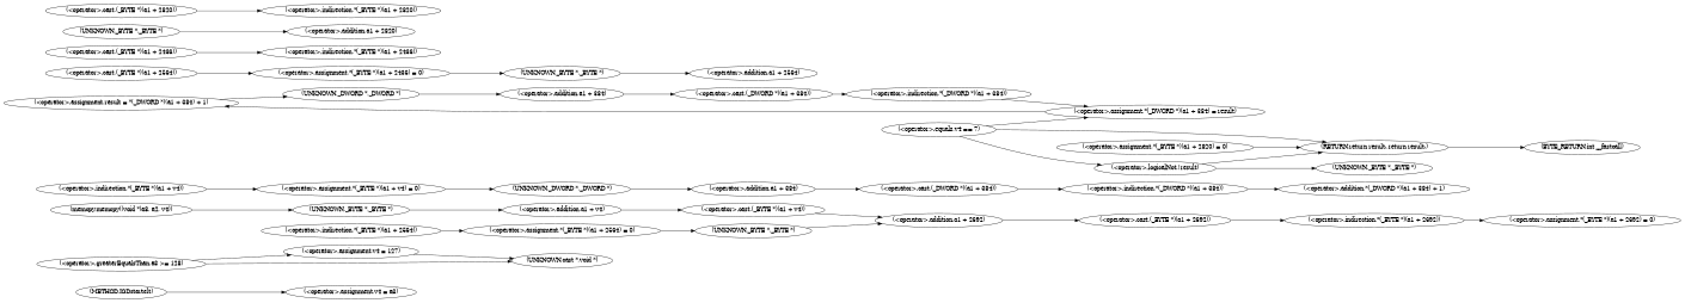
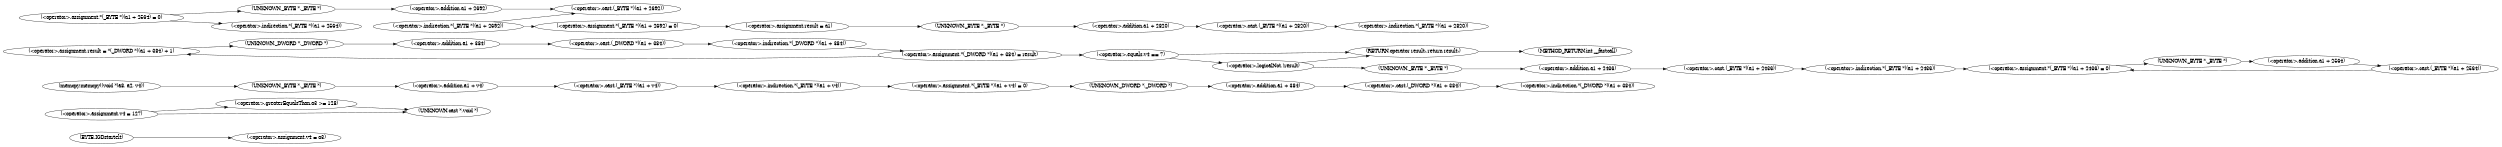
  digraph {
    rankdir=LR
    n1 [label="(<operator>.assignment,v4 = a3)"]
    n2 [label="(<operator>.greaterEqualsThan,a3 >= 128)"]
    n3 [label="(<operator>.assignment,v4 = 127)"]
    n4 [label="(UNKNOWN,cast *,void *)"]
    n5 [label="(memcpy,memcpy((void *)a8, a2, v4))"]
    n6 [label="(UNKNOWN,_BYTE *,_BYTE *)"]
    n7 [label="(<operator>.addition,a1 + v4)"]
    n8 [label="(<operator>.assignment,*(_BYTE *)(a1 + v4) = 0)"]
    n9 [label="(UNKNOWN,_DWORD *,_DWORD *)"]
    n10 [label="(<operator>.addition,a1 + 384)"]
    n11 [label="(<operator>.indirection,*(_BYTE *)(a1 + v4))"]
    n12 [label="(<operator>.cast,(_BYTE *)(a1 + v4))"]
    n13 [label="(<operator>.assignment,result = *(_DWORD *)(a1 + 384) + 1)"]
    n14 [label="(UNKNOWN,_DWORD *,_DWORD *)"]
    n15 [label="(<operator>.addition,a1 + 384)"]
-   n16 [label="(<operator>.addition,*(_DWORD *)(a1 + 384) + 1)"]
    n17 [label="(<operator>.indirection,*(_DWORD *)(a1 + 384))"]
    n18 [label="(<operator>.cast,(_DWORD *)(a1 + 384))"]
    n19 [label="(<operator>.assignment,*(_DWORD *)(a1 + 384) = result)"]
    n20 [label="(<operator>.equals,v4 == 7)"]
    n21 [label="(<operator>.logicalNot,!result)"]
-   n22 [label="(RETURN,return result;,return result;)"]
+   n22 [label="(RETURN,operator result;,return result;)"]
    n23 [label="(<operator>.indirection,*(_DWORD *)(a1 + 384))"]
    n24 [label="(<operator>.cast,(_DWORD *)(a1 + 384))"]
    n25 [label="(UNKNOWN,_BYTE *,_BYTE *)"]
-   n26 [label="(BYTE_RETURN,int __fastcall)"]
+   n26 [label="(METHOD_RETURN,int __fastcall)"]
+   n27 [label="(<operator>.addition,a1 + 2436)"]
    n28 [label="(<operator>.assignment,*(_BYTE *)(a1 + 2436) = 0)"]
    n29 [label="(UNKNOWN,_BYTE *,_BYTE *)"]
    n30 [label="(<operator>.addition,a1 + 2564)"]
    n31 [label="(<operator>.indirection,*(_BYTE *)(a1 + 2436))"]
    n32 [label="(<operator>.cast,(_BYTE *)(a1 + 2436))"]
    n33 [label="(<operator>.assignment,*(_BYTE *)(a1 + 2564) = 0)"]
    n34 [label="(UNKNOWN,_BYTE *,_BYTE *)"]
    n35 [label="(<operator>.addition,a1 + 2692)"]
    n36 [label="(<operator>.indirection,*(_BYTE *)(a1 + 2564))"]
    n37 [label="(<operator>.cast,(_BYTE *)(a1 + 2564))"]
    n38 [label="(<operator>.assignment,*(_BYTE *)(a1 + 2692) = 0)"]
+   n39 [label="(<operator>.assignment,result = a1)"]
    n40 [label="(UNKNOWN,_BYTE *,_BYTE *)"]
    n41 [label="(<operator>.indirection,*(_BYTE *)(a1 + 2692))"]
    n42 [label="(<operator>.cast,(_BYTE *)(a1 + 2692))"]
    n43 [label="(<operator>.addition,a1 + 2820)"]
-   n44 [label="(<operator>.assignment,*(_BYTE *)(a1 + 2820) = 0)"]
    n45 [label="(<operator>.indirection,*(_BYTE *)(a1 + 2820))"]
    n46 [label="(<operator>.cast,(_BYTE *)(a1 + 2820))"]
-   n47 [label="(METHOD,IGDstartelt)"]
-   n2 -> n3
+   n47 [label="(BYTE,IGDstartelt)"]
+   n3 -> n2
    n2 -> n4
    n3 -> n4
    n5 -> n6
    n6 -> n7
    n7 -> n12
    n8 -> n9
    n9 -> n10
    n10 -> n18
    n11 -> n8
-   n12 -> n35
+   n12 -> n11
    n13 -> n14
    n14 -> n15
    n15 -> n24
-   n17 -> n16
    n18 -> n17
    n19 -> n13
-   n20 -> n19
+   n19 -> n20
    n20 -> n21
    n20 -> n22
    n21 -> n22
    n21 -> n25
    n22 -> n26
    n23 -> n19
    n24 -> n23
+   n25 -> n27
+   n27 -> n32
    n28 -> n29
    n29 -> n30
+   n30 -> n37
+   n31 -> n28
    n32 -> n31
    n33 -> n34
    n34 -> n35
    n35 -> n42
-   n36 -> n33
+   n33 -> n36
    n37 -> n28
+   n38 -> n39
+   n39 -> n40
    n40 -> n43
    n41 -> n38
-   n42 -> n41
-   n44 -> n22
+   n41 -> n42
+   n43 -> n46
    n46 -> n45
    n47 -> n1
  }
